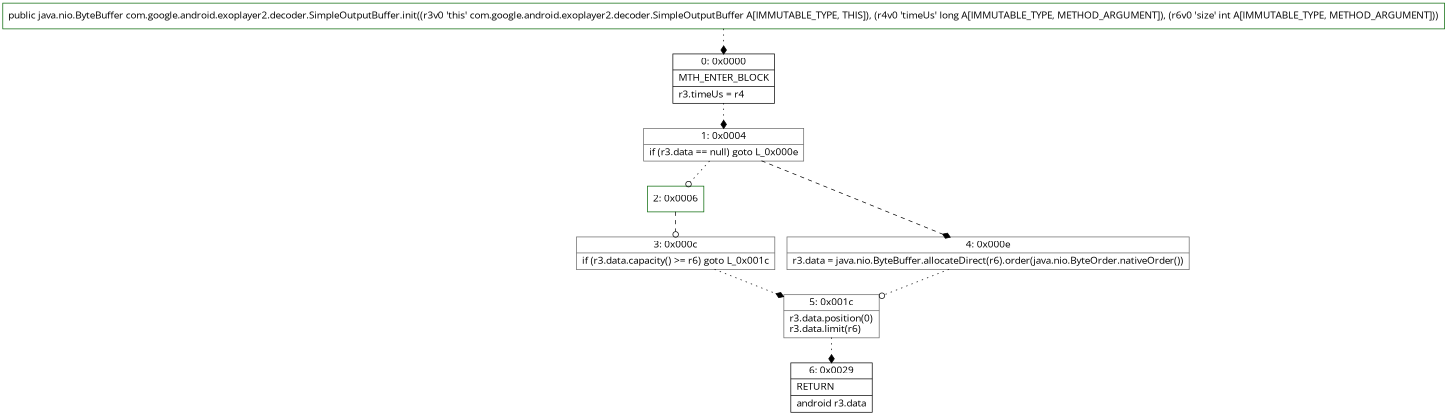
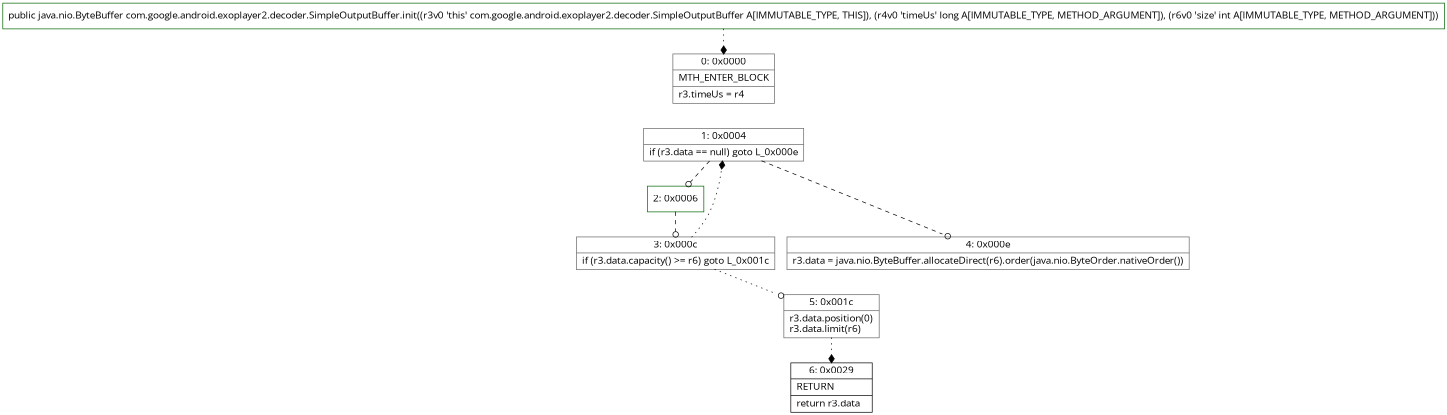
  digraph {
    fontname="Open Sans"
    node [color=gray40 fontname="Open Sans" shape=record]
    edge [arrowhead=diamond fontname="Open Sans" style=dotted]
-   n1 [color=black label="{0\:\ 0x0000|MTH_ENTER_BLOCK\l|r3.timeUs = r4\l}"]
+   n1 [label="{0\:\ 0x0000|MTH_ENTER_BLOCK\l|r3.timeUs = r4\l}"]
    n2 [label="{1\:\ 0x0004|if (r3.data == null) goto L_0x000e\l}"]
    n3 [color=darkgreen label="{2\:\ 0x0006}"]
    n4 [label="{4\:\ 0x000e|r3.data = java.nio.ByteBuffer.allocateDirect(r6).order(java.nio.ByteOrder.nativeOrder())\l}"]
    n5 [label="{3\:\ 0x000c|if (r3.data.capacity() \>= r6) goto L_0x001c\l}"]
    n6 [label="{5\:\ 0x001c|r3.data.position(0)\lr3.data.limit(r6)\l}"]
-   n7 [color=black label="{6\:\ 0x0029|RETURN\l|android r3.data\l}"]
+   n7 [color=black label="{6\:\ 0x0029|RETURN\l|return r3.data\l}"]
    n8 [color=darkgreen label="{public java.nio.ByteBuffer com.google.android.exoplayer2.decoder.SimpleOutputBuffer.init((r3v0 'this' com.google.android.exoplayer2.decoder.SimpleOutputBuffer A[IMMUTABLE_TYPE, THIS]), (r4v0 'timeUs' long A[IMMUTABLE_TYPE, METHOD_ARGUMENT]), (r6v0 'size' int A[IMMUTABLE_TYPE, METHOD_ARGUMENT])) }"]
-   n1 -> n2
-   n2 -> n3 [arrowhead=odot]
-   n2 -> n4 [style=dashed]
+   n5 -> n2
+   n2 -> n3 [arrowhead=odot style=dashed]
+   n2 -> n4 [arrowhead=odot style=dashed]
    n3 -> n5 [arrowhead=odot style=dashed]
-   n4 -> n6 [arrowhead=odot]
-   n5 -> n6
+   n5 -> n6 [arrowhead=odot]
    n6 -> n7
    n8 -> n1
  }
